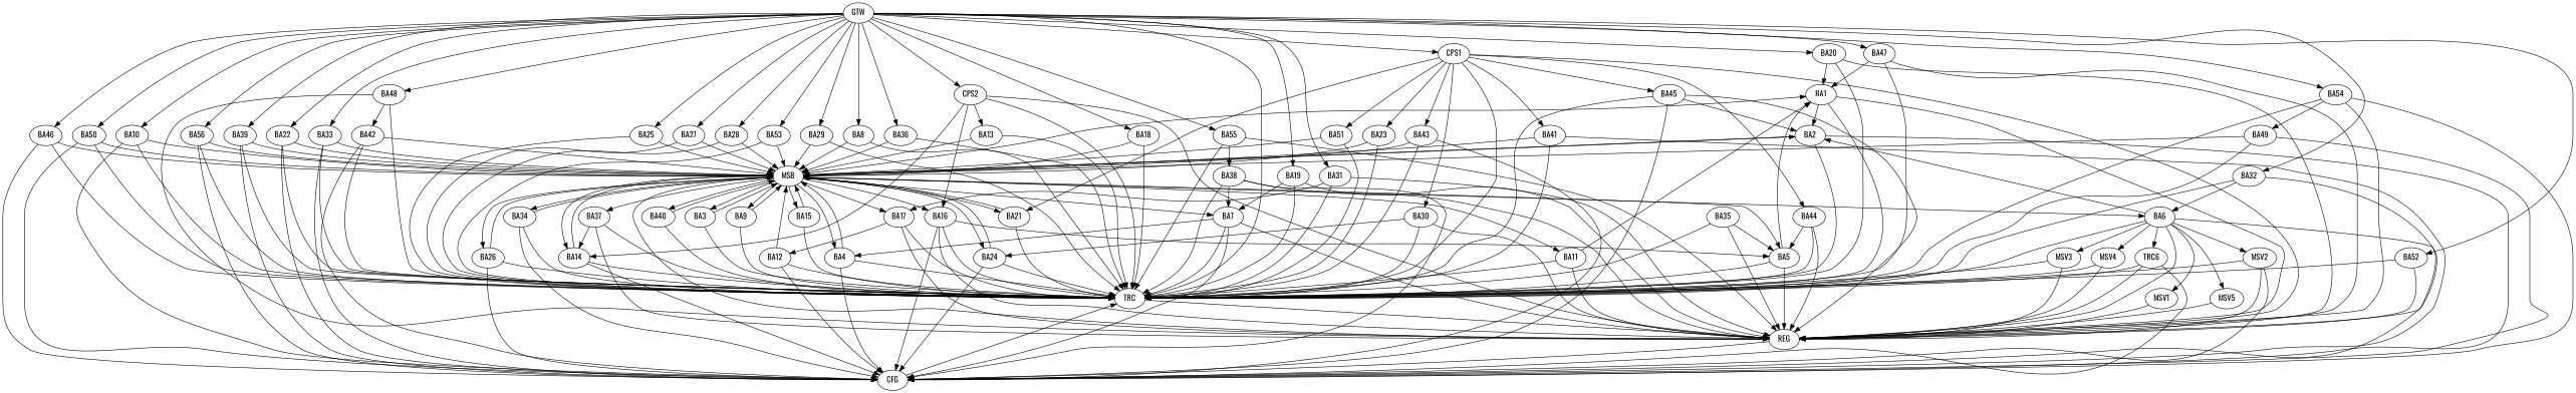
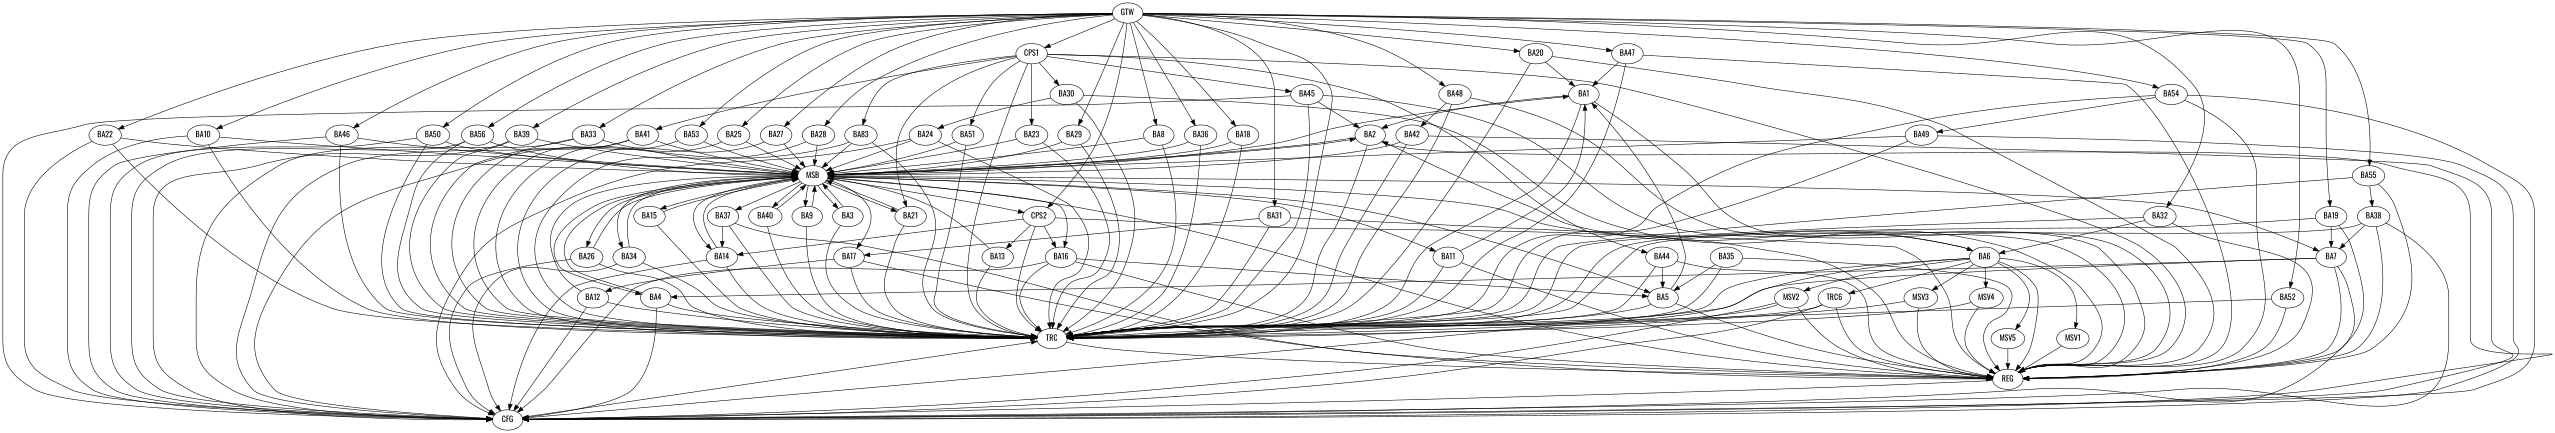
  strict digraph {
    fontname=Oswald
    node [fontname=Oswald]
    edge [fontname=Oswald]
    n1 [label=BA1]
    n2 [label=BA2]
    n3 [label=REG]
    n4 [label=TRC]
    n5 [label=MSB]
    n6 [label=CFG]
    n7 [label=BA3]
    n8 [label=BA4]
    n9 [label=BA5]
    n10 [label=BA6]
    n11 [label=BA7]
    n12 [label=BA9]
    n13 [label=BA11]
    n14 [label=BA14]
    n15 [label=BA15]
    n16 [label=BA16]
    n17 [label=BA17]
    n18 [label=BA21]
    n19 [label=BA24]
    n20 [label=BA26]
    n21 [label=BA34]
    n22 [label=BA37]
    n23 [label=BA40]
    n24 [label=MSV1]
    n25 [label=MSV2]
    n26 [label=MSV3]
    n27 [label=MSV4]
    n28 [label=MSV5]
    n29 [label=TRC6]
    n30 [label=BA8]
    n31 [label=BA10]
    n32 [label=BA12]
    n33 [label=BA13]
    n34 [label=BA18]
    n35 [label=BA19]
    n36 [label=BA20]
    n37 [label=BA22]
    n38 [label=BA23]
    n39 [label=BA25]
    n40 [label=BA27]
    n41 [label=BA28]
    n42 [label=BA29]
    n43 [label=BA30]
    n44 [label=BA31]
    n45 [label=BA32]
    n46 [label=BA33]
    n47 [label=BA35]
    n48 [label=BA36]
    n49 [label=BA38]
    n50 [label=BA39]
    n51 [label=BA41]
    n52 [label=BA42]
-   n53 [label=BA43]
+   n53 [label=BA83]
    n54 [label=BA44]
    n55 [label=BA45]
    n56 [label=BA46]
    n57 [label=BA47]
    n58 [label=BA48]
    n59 [label=BA49]
    n60 [label=BA50]
    n61 [label=BA51]
    n62 [label=BA52]
    n63 [label=BA53]
    n64 [label=BA54]
    n65 [label=BA55]
    n66 [label=BA56]
    n67 [label=CPS1]
    n68 [label=CPS2]
    n69 [label=GTW]
    n1 -> n2
    n1 -> n3
    n1 -> n4
    n2 -> n4
    n2 -> n5
    n2 -> n6
    n3 -> n6
    n4 -> n3
    n5 -> n1
    n5 -> n2
    n5 -> n3
    n5 -> n7
    n5 -> n8
    n5 -> n9
    n5 -> n10
    n5 -> n11
    n5 -> n12
    n5 -> n13
    n5 -> n14
    n5 -> n15
    n5 -> n16
    n5 -> n17
    n5 -> n18
-   n5 -> n19
+   n5 -> n68
    n5 -> n20
    n5 -> n21
    n5 -> n22
    n5 -> n23
    n6 -> n4
    n7 -> n4
    n7 -> n5
    n8 -> n4
    n8 -> n5
    n8 -> n6
    n9 -> n1
    n9 -> n3
    n9 -> n4
    n10 -> n2
    n10 -> n3
    n10 -> n4
    n10 -> n6
    n10 -> n24
    n10 -> n25
    n10 -> n26
    n10 -> n27
    n10 -> n28
    n10 -> n29
    n11 -> n3
    n11 -> n4
    n11 -> n6
    n11 -> n8
    n12 -> n4
    n12 -> n5
    n13 -> n1
    n13 -> n3
    n13 -> n4
    n14 -> n4
    n14 -> n5
    n14 -> n6
    n15 -> n4
    n15 -> n5
    n16 -> n3
    n16 -> n4
    n16 -> n6
    n16 -> n9
    n17 -> n3
    n17 -> n4
    n17 -> n32
    n18 -> n4
    n18 -> n5
    n19 -> n4
    n19 -> n5
    n19 -> n6
    n20 -> n4
    n20 -> n5
    n20 -> n6
    n21 -> n4
    n21 -> n5
    n21 -> n6
    n22 -> n3
    n22 -> n4
    n22 -> n14
    n23 -> n4
    n23 -> n5
    n24 -> n3
    n25 -> n3
    n25 -> n4
    n25 -> n6
    n26 -> n3
    n26 -> n4
    n27 -> n3
    n27 -> n4
    n28 -> n3
    n29 -> n3
    n29 -> n4
    n29 -> n6
    n30 -> n4
    n30 -> n5
    n31 -> n4
    n31 -> n5
    n31 -> n6
    n32 -> n4
    n32 -> n5
    n32 -> n6
    n33 -> n4
    n33 -> n5
    n34 -> n4
    n34 -> n5
    n35 -> n3
    n35 -> n4
    n35 -> n11
    n36 -> n1
    n36 -> n3
    n36 -> n4
    n37 -> n4
    n37 -> n5
    n37 -> n6
    n38 -> n4
    n38 -> n5
    n39 -> n4
    n39 -> n5
    n40 -> n4
    n40 -> n5
    n41 -> n4
    n41 -> n5
    n42 -> n4
    n42 -> n5
    n43 -> n3
    n43 -> n4
    n43 -> n19
    n44 -> n3
    n44 -> n4
    n44 -> n17
    n45 -> n3
    n45 -> n4
    n45 -> n10
    n46 -> n4
    n46 -> n5
    n46 -> n6
    n47 -> n3
    n47 -> n4
    n47 -> n9
    n48 -> n4
    n48 -> n5
    n49 -> n3
    n49 -> n4
    n49 -> n6
    n49 -> n11
    n50 -> n4
    n50 -> n5
    n50 -> n6
    n51 -> n4
    n51 -> n5
    n51 -> n6
    n52 -> n4
    n52 -> n5
    n52 -> n6
    n53 -> n4
    n53 -> n5
    n53 -> n6
    n54 -> n3
    n54 -> n4
    n54 -> n9
    n55 -> n2
    n55 -> n3
    n55 -> n4
    n55 -> n6
    n56 -> n4
    n56 -> n5
    n56 -> n6
    n57 -> n1
    n57 -> n3
    n57 -> n4
    n58 -> n3
    n58 -> n4
    n58 -> n52
    n59 -> n4
    n59 -> n5
    n59 -> n6
    n60 -> n4
    n60 -> n5
    n60 -> n6
    n61 -> n4
    n61 -> n5
    n62 -> n3
    n62 -> n4
    n63 -> n4
    n63 -> n5
    n64 -> n3
    n64 -> n4
    n64 -> n6
    n64 -> n59
    n65 -> n3
    n65 -> n4
    n65 -> n49
    n66 -> n4
    n66 -> n5
    n66 -> n6
    n67 -> n3
    n67 -> n4
    n67 -> n18
    n67 -> n38
    n67 -> n43
    n67 -> n51
    n67 -> n53
    n67 -> n54
    n67 -> n55
    n67 -> n61
    n68 -> n3
    n68 -> n4
    n68 -> n14
    n68 -> n16
    n68 -> n33
    n69 -> n4
    n69 -> n30
    n69 -> n31
    n69 -> n34
    n69 -> n35
    n69 -> n36
    n69 -> n37
    n69 -> n39
    n69 -> n40
    n69 -> n41
    n69 -> n42
    n69 -> n44
    n69 -> n45
    n69 -> n46
    n69 -> n48
    n69 -> n50
    n69 -> n56
    n69 -> n57
    n69 -> n58
    n69 -> n60
    n69 -> n62
    n69 -> n63
    n69 -> n64
    n69 -> n65
    n69 -> n66
    n69 -> n67
    n69 -> n68
  }
